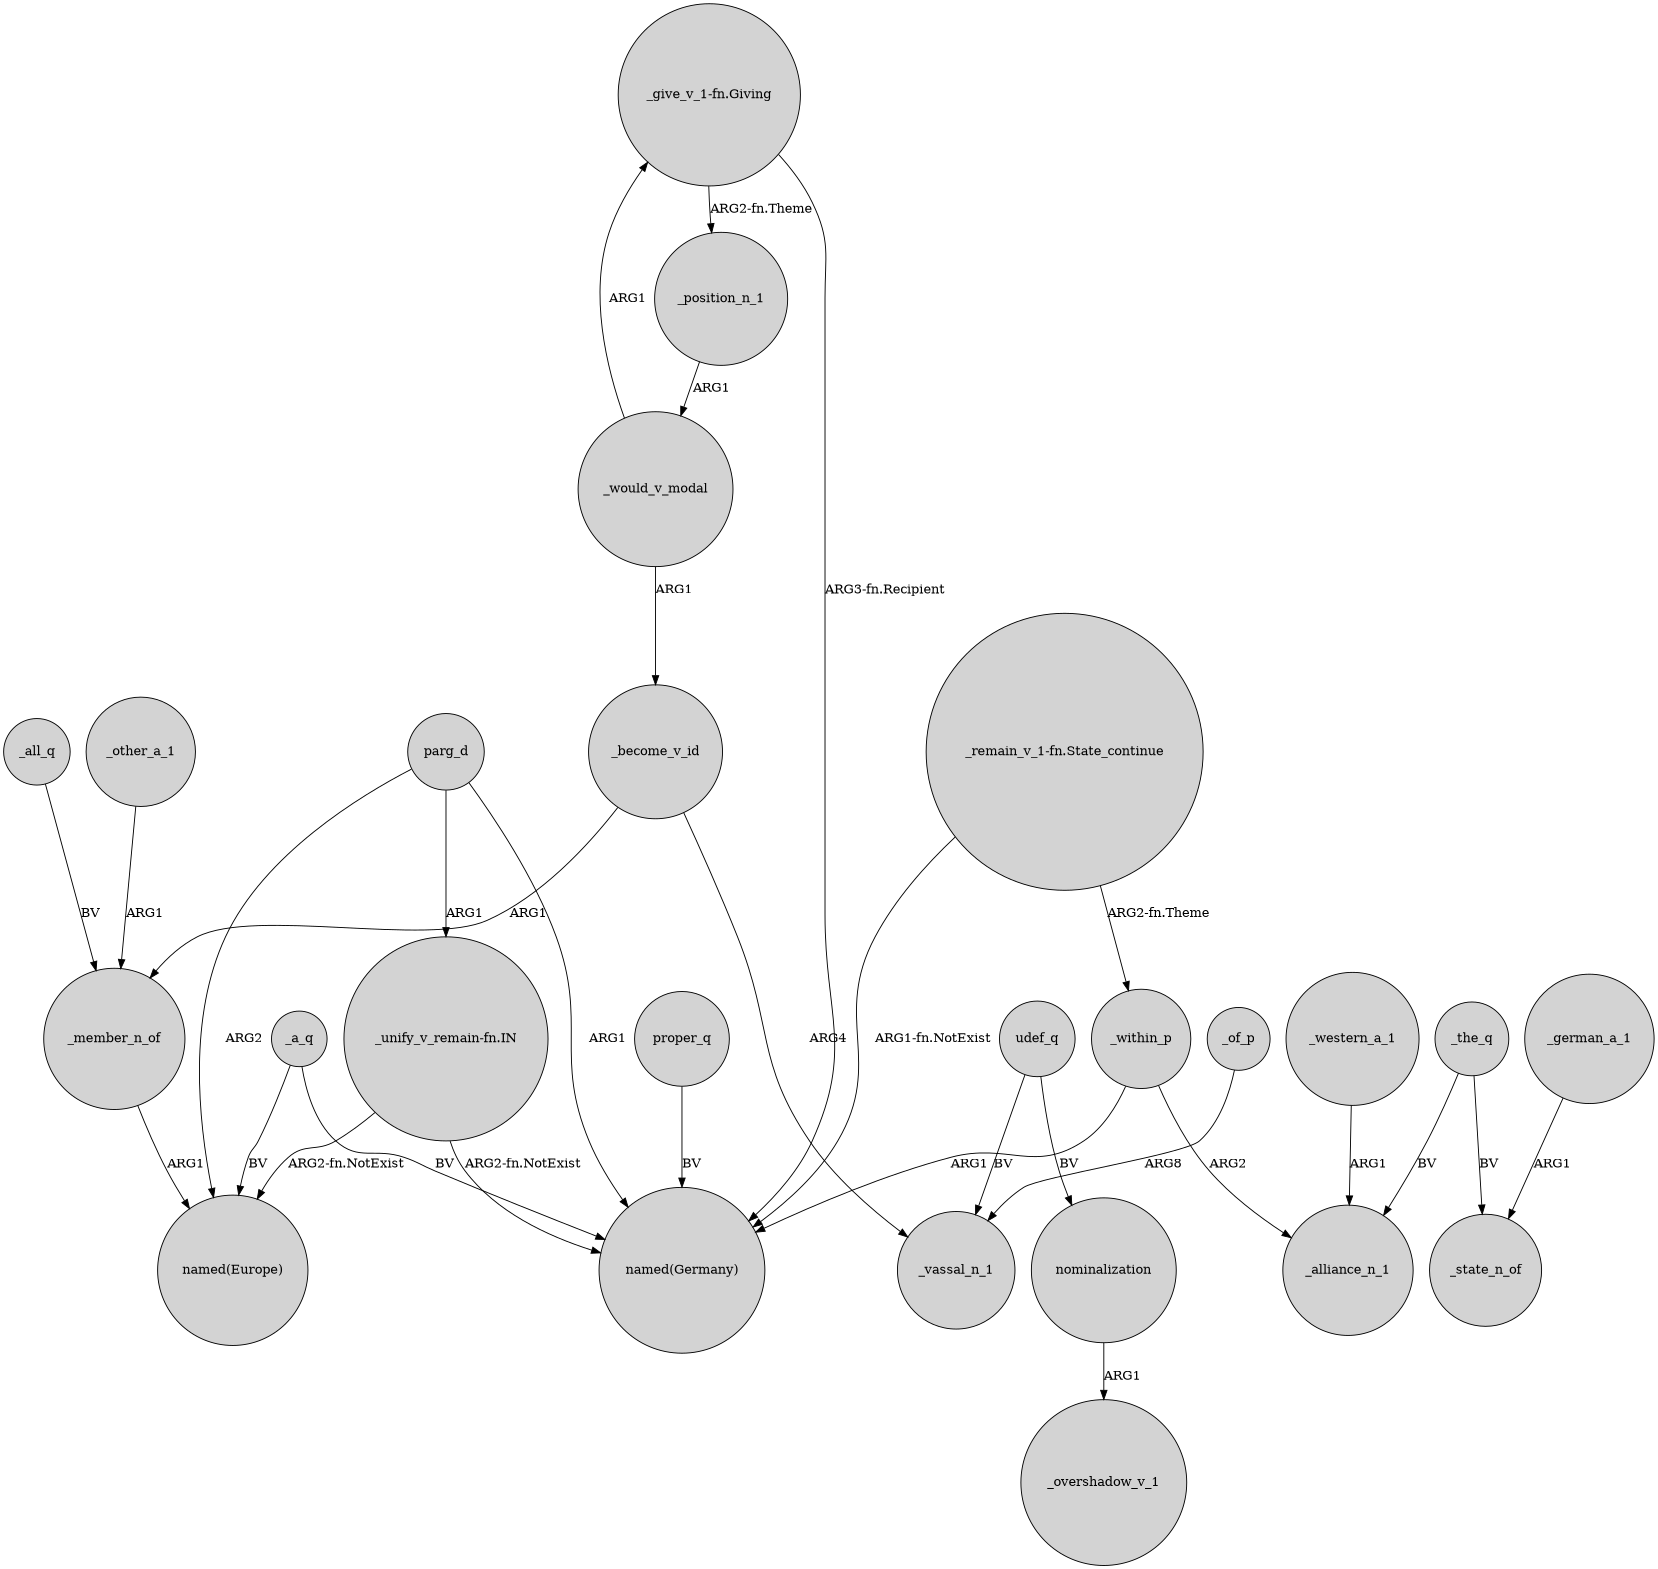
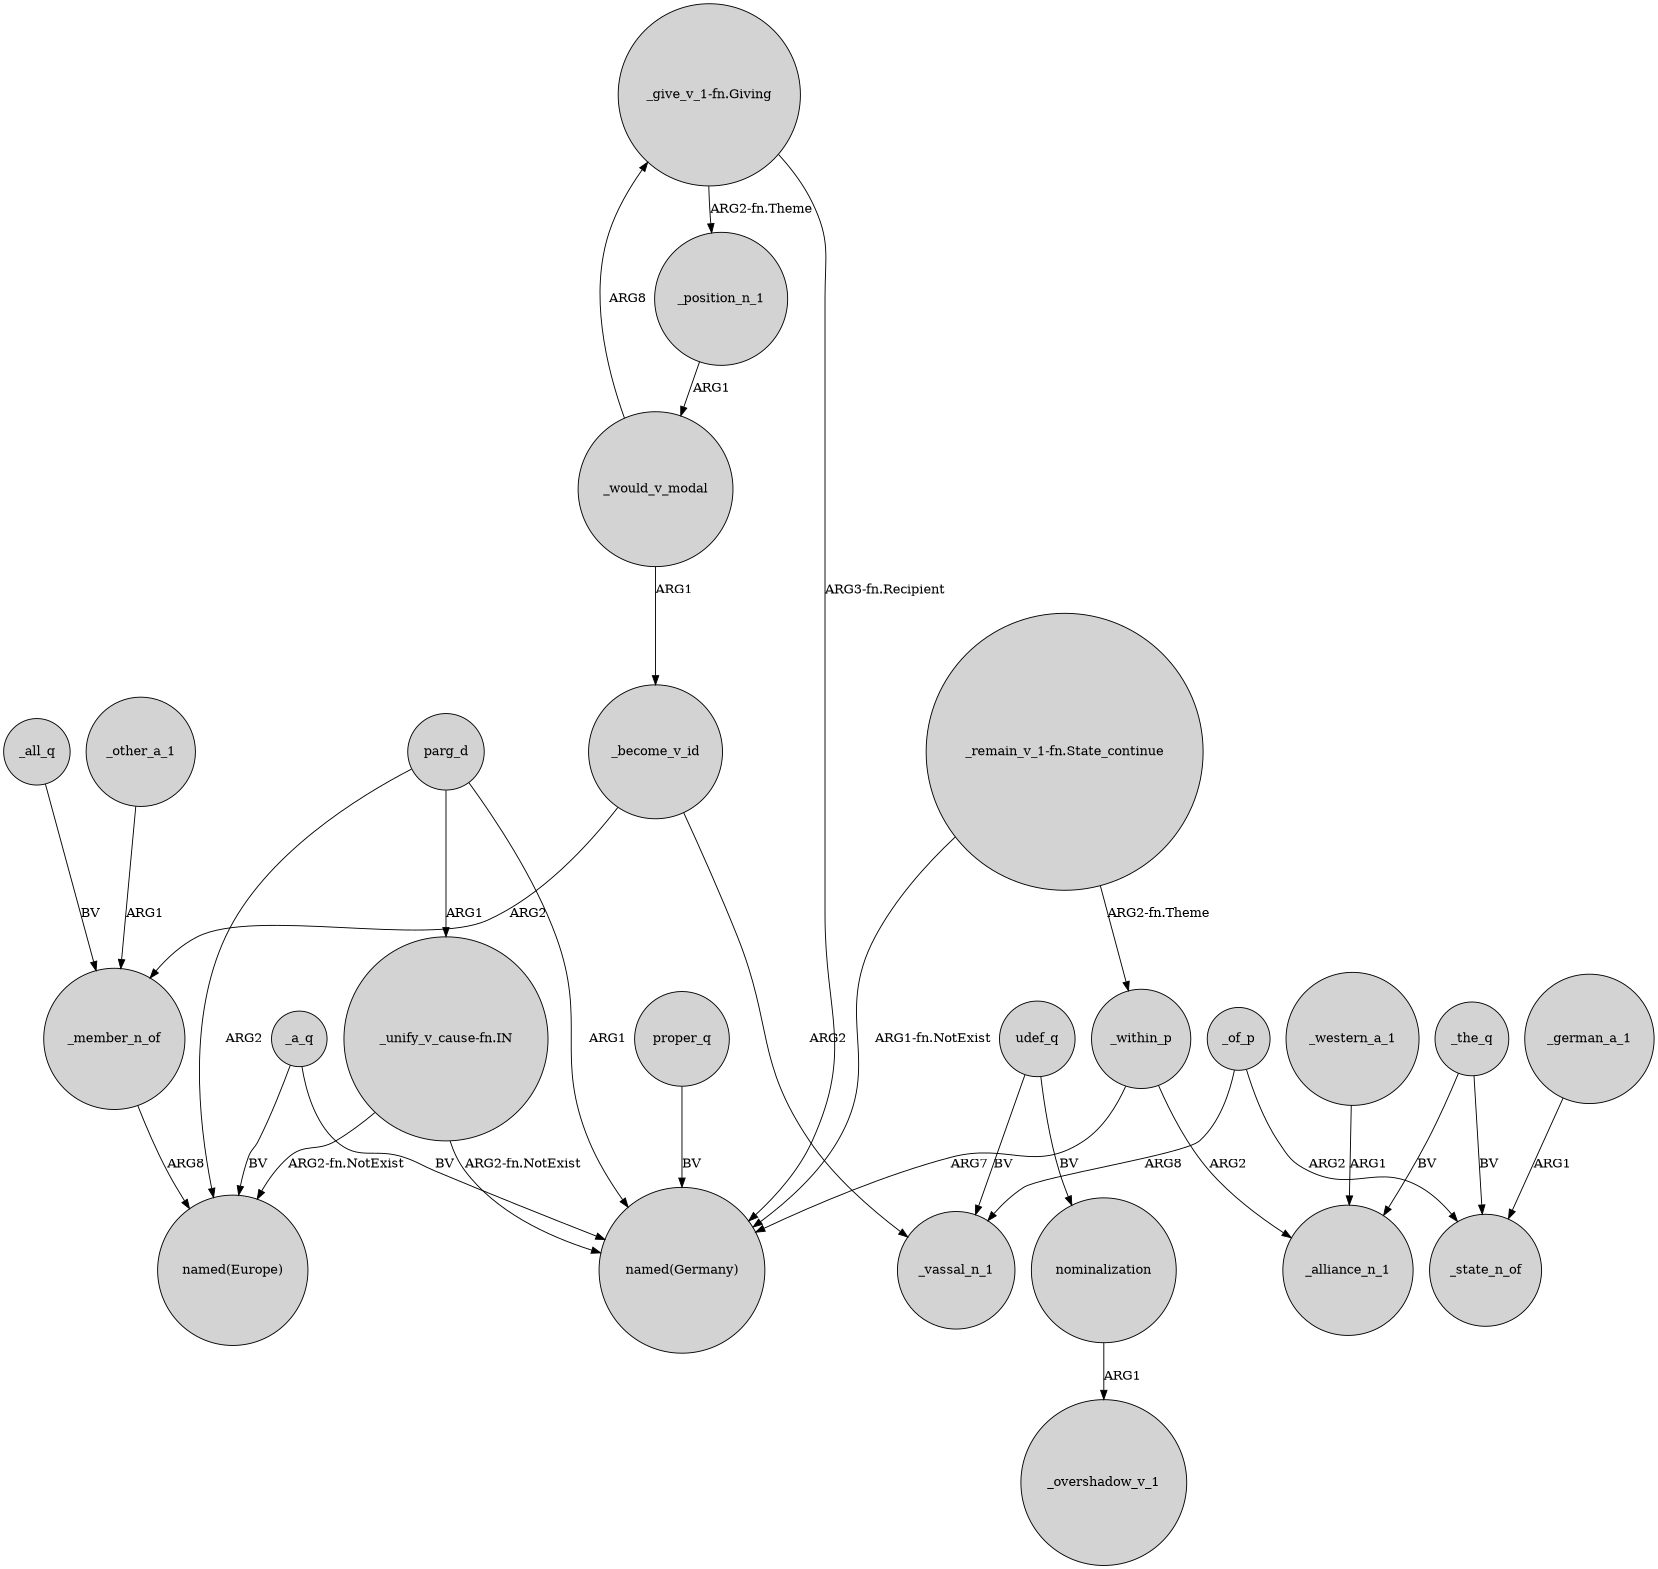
  digraph {
    node [shape=circle style=filled]
    parg_d
    "named(Europe)"
    "named(Germany)"
-   "_unify_v_cause-fn.IN" [label="_unify_v_remain-fn.IN"]
+   "_unify_v_cause-fn.IN"
    _a_q
    _would_v_modal
    _become_v_id
    "_give_v_1-fn.Giving"
    _member_n_of
    _vassal_n_1
    _position_n_1
    proper_q
    "_remain_v_1-fn.State_continue"
    _within_p
    _alliance_n_1
    _other_a_1
    _german_a_1
    _state_n_of
    nominalization
    _overshadow_v_1
    _western_a_1
    _the_q
    _all_q
    _of_p
    udef_q
    parg_d -> "named(Europe)" [label=ARG2]
    parg_d -> "named(Germany)" [label=ARG1]
    parg_d -> "_unify_v_cause-fn.IN" [label=ARG1]
    "_unify_v_cause-fn.IN" -> "named(Europe)" [label="ARG2-fn.NotExist"]
    "_unify_v_cause-fn.IN" -> "named(Germany)" [label="ARG2-fn.NotExist"]
    _a_q -> "named(Europe)" [label=BV]
    _a_q -> "named(Germany)" [label=BV]
    _would_v_modal -> _become_v_id [label=ARG1]
-   _would_v_modal -> "_give_v_1-fn.Giving" [label=ARG1]
-   _become_v_id -> _member_n_of [label=ARG1]
-   _become_v_id -> _vassal_n_1 [label=ARG4]
+   _would_v_modal -> "_give_v_1-fn.Giving" [label=ARG8]
+   _become_v_id -> _member_n_of [label=ARG2]
+   _become_v_id -> _vassal_n_1 [label=ARG2]
    "_give_v_1-fn.Giving" -> "named(Germany)" [label="ARG3-fn.Recipient"]
    "_give_v_1-fn.Giving" -> _position_n_1 [label="ARG2-fn.Theme"]
-   _member_n_of -> "named(Europe)" [label=ARG1]
+   _member_n_of -> "named(Europe)" [label=ARG8]
    _position_n_1 -> _would_v_modal [label=ARG1]
    proper_q -> "named(Germany)" [label=BV]
    "_remain_v_1-fn.State_continue" -> "named(Germany)" [label="ARG1-fn.NotExist"]
    "_remain_v_1-fn.State_continue" -> _within_p [label="ARG2-fn.Theme"]
-   _within_p -> "named(Germany)" [label=ARG1]
+   _within_p -> "named(Germany)" [label=ARG7]
    _within_p -> _alliance_n_1 [label=ARG2]
    _other_a_1 -> _member_n_of [label=ARG1]
    _german_a_1 -> _state_n_of [label=ARG1]
    nominalization -> _overshadow_v_1 [label=ARG1]
    _western_a_1 -> _alliance_n_1 [label=ARG1]
    _the_q -> _alliance_n_1 [label=BV]
    _the_q -> _state_n_of [label=BV]
    _all_q -> _member_n_of [label=BV]
    _of_p -> _vassal_n_1 [label=ARG8]
+   _of_p -> _state_n_of [label=ARG2]
    udef_q -> _vassal_n_1 [label=BV]
    udef_q -> nominalization [label=BV]
  }
